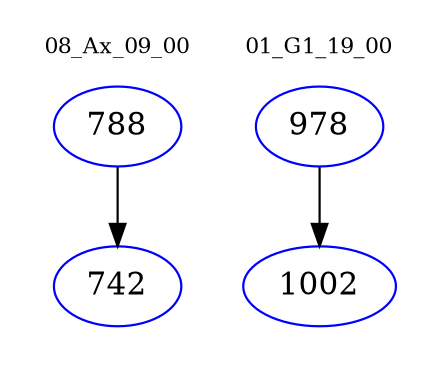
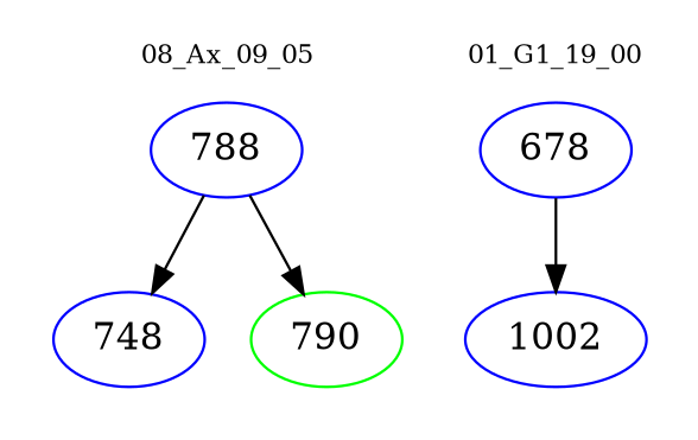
  digraph {
    node [color=blue]
    edge [color=black]
    n1 [label=788]
-   n2 [label=742]
-   n4 [label=978]
+   n2 [label=748]
+   n3 [color=green label=790]
+   n4 [label=678]
    n5 [label=1002]
    subgraph cluster_1 {
      color=white
      fontsize=10
-     label="08_Ax_09_00"
+     label="08_Ax_09_05"
      n1
      n2
+     n3
    }
    subgraph cluster_2 {
      color=white
      fontsize=10
      label="01_G1_19_00"
      n4
      n5
    }
    n1 -> n2
+   n1 -> n3
    n4 -> n5
  }
